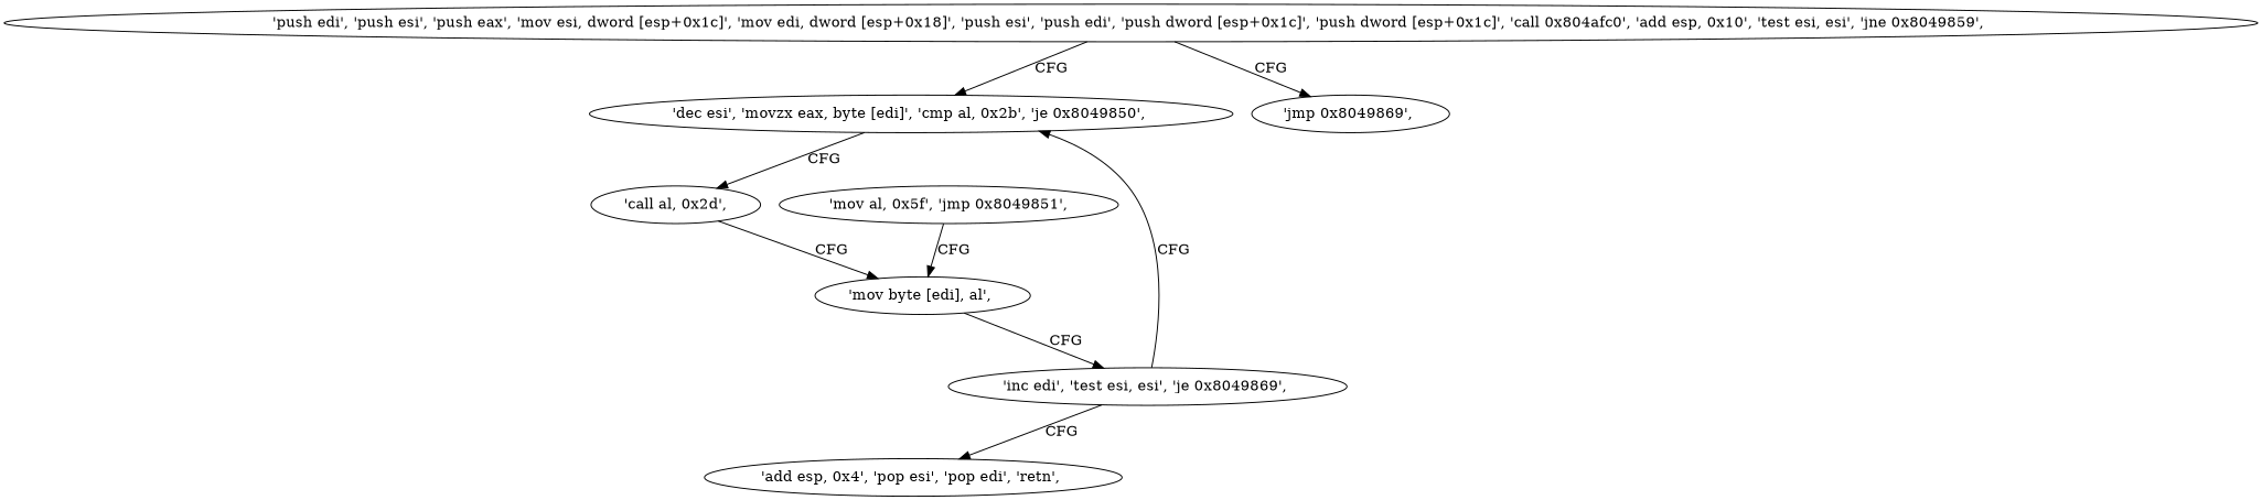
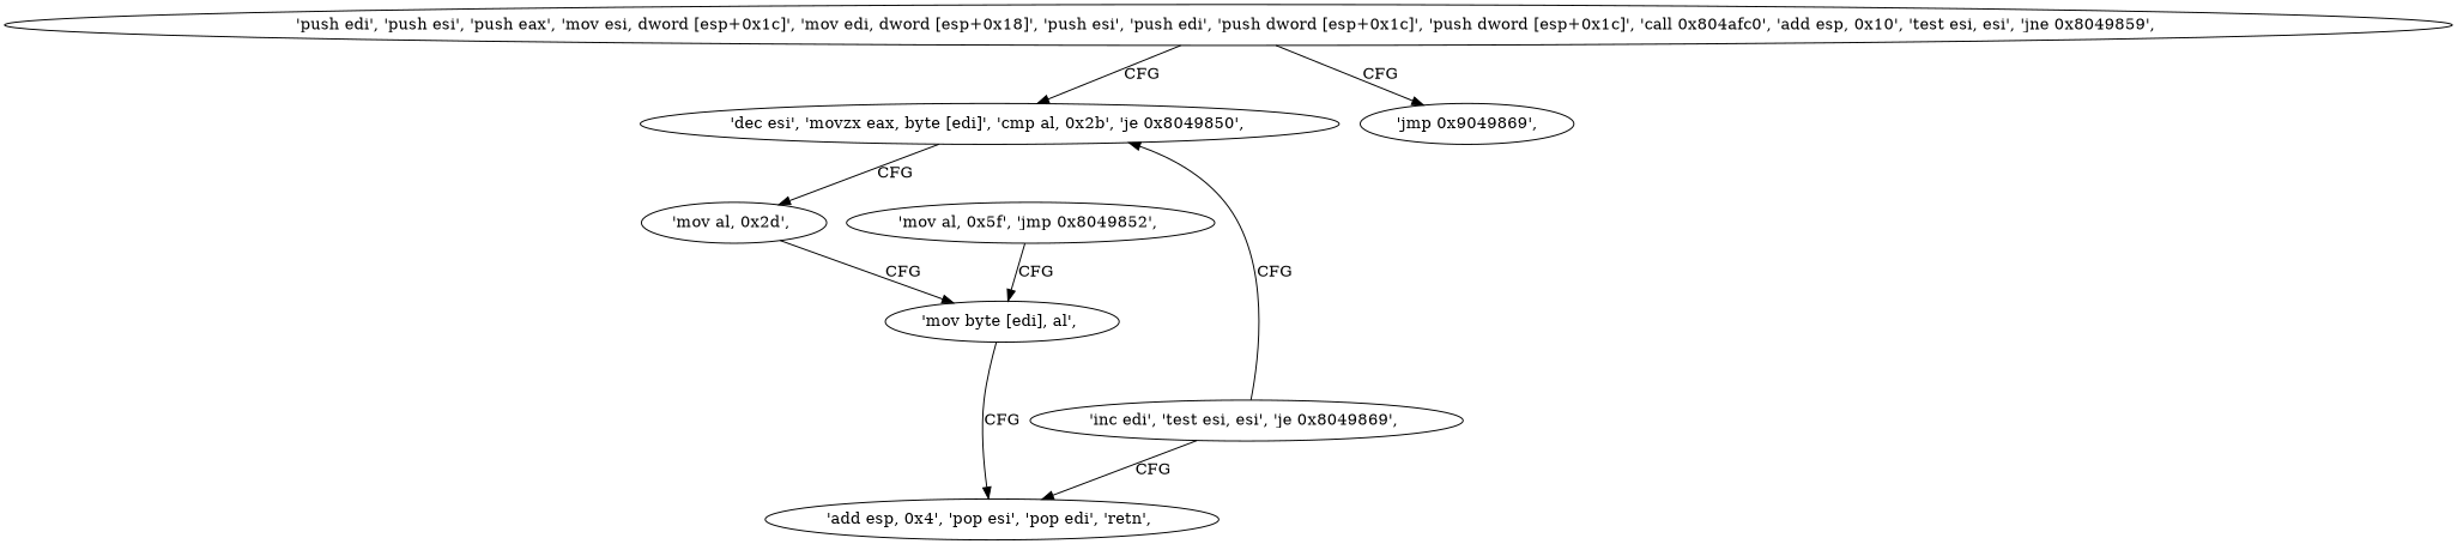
  digraph {
    n1 [label="'push edi', 'push esi', 'push eax', 'mov esi, dword [esp+0x1c]', 'mov edi, dword [esp+0x18]', 'push esi', 'push edi', 'push dword [esp+0x1c]', 'push dword [esp+0x1c]', 'call 0x804afc0', 'add esp, 0x10', 'test esi, esi', 'jne 0x8049859', "]
    n2 [label="'dec esi', 'movzx eax, byte [edi]', 'cmp al, 0x2b', 'je 0x8049850', "]
-   n3 [label="'jmp 0x8049869', "]
-   n4 [label="'call al, 0x2d',"]
+   n3 [label="'jmp 0x9049869',"]
+   n4 [label="'mov al, 0x2d', "]
    n5 [label="'mov byte [edi], al', "]
    n6 [label="'add esp, 0x4', 'pop esi', 'pop edi', 'retn', "]
    n7 [label="'inc edi', 'test esi, esi', 'je 0x8049869', "]
-   n8 [label="'mov al, 0x5f', 'jmp 0x8049851',"]
+   n8 [label="'mov al, 0x5f', 'jmp 0x8049852', "]
    n1 -> n2 [label=CFG]
    n1 -> n3 [label=CFG]
    n2 -> n4 [label=CFG]
    n4 -> n5 [label=CFG]
-   n5 -> n7 [label=CFG]
+   n5 -> n6 [label=CFG]
    n7 -> n2 [label=CFG]
    n7 -> n6 [label=CFG]
    n8 -> n5 [label=CFG]
  }
